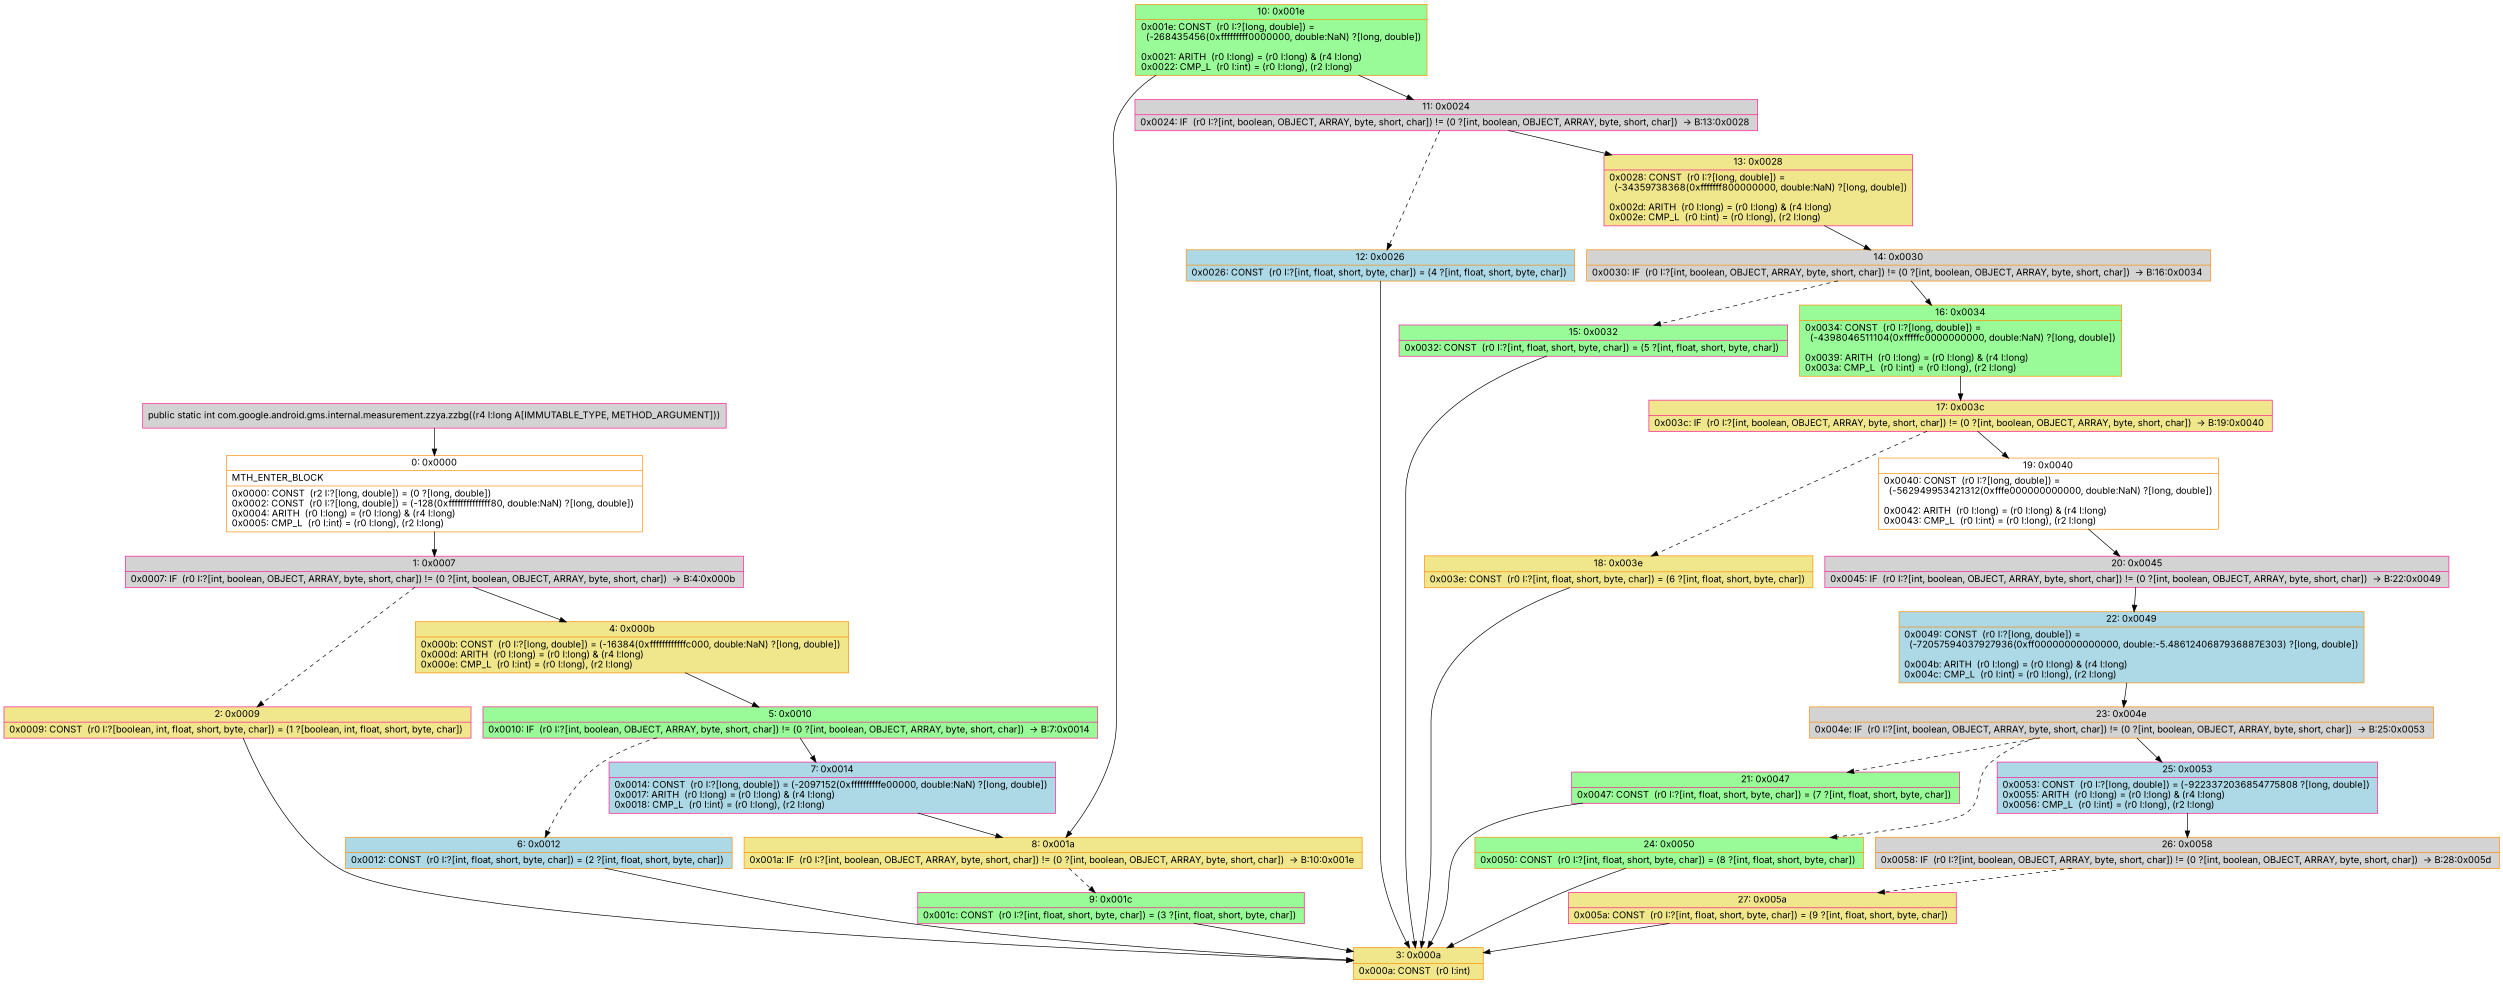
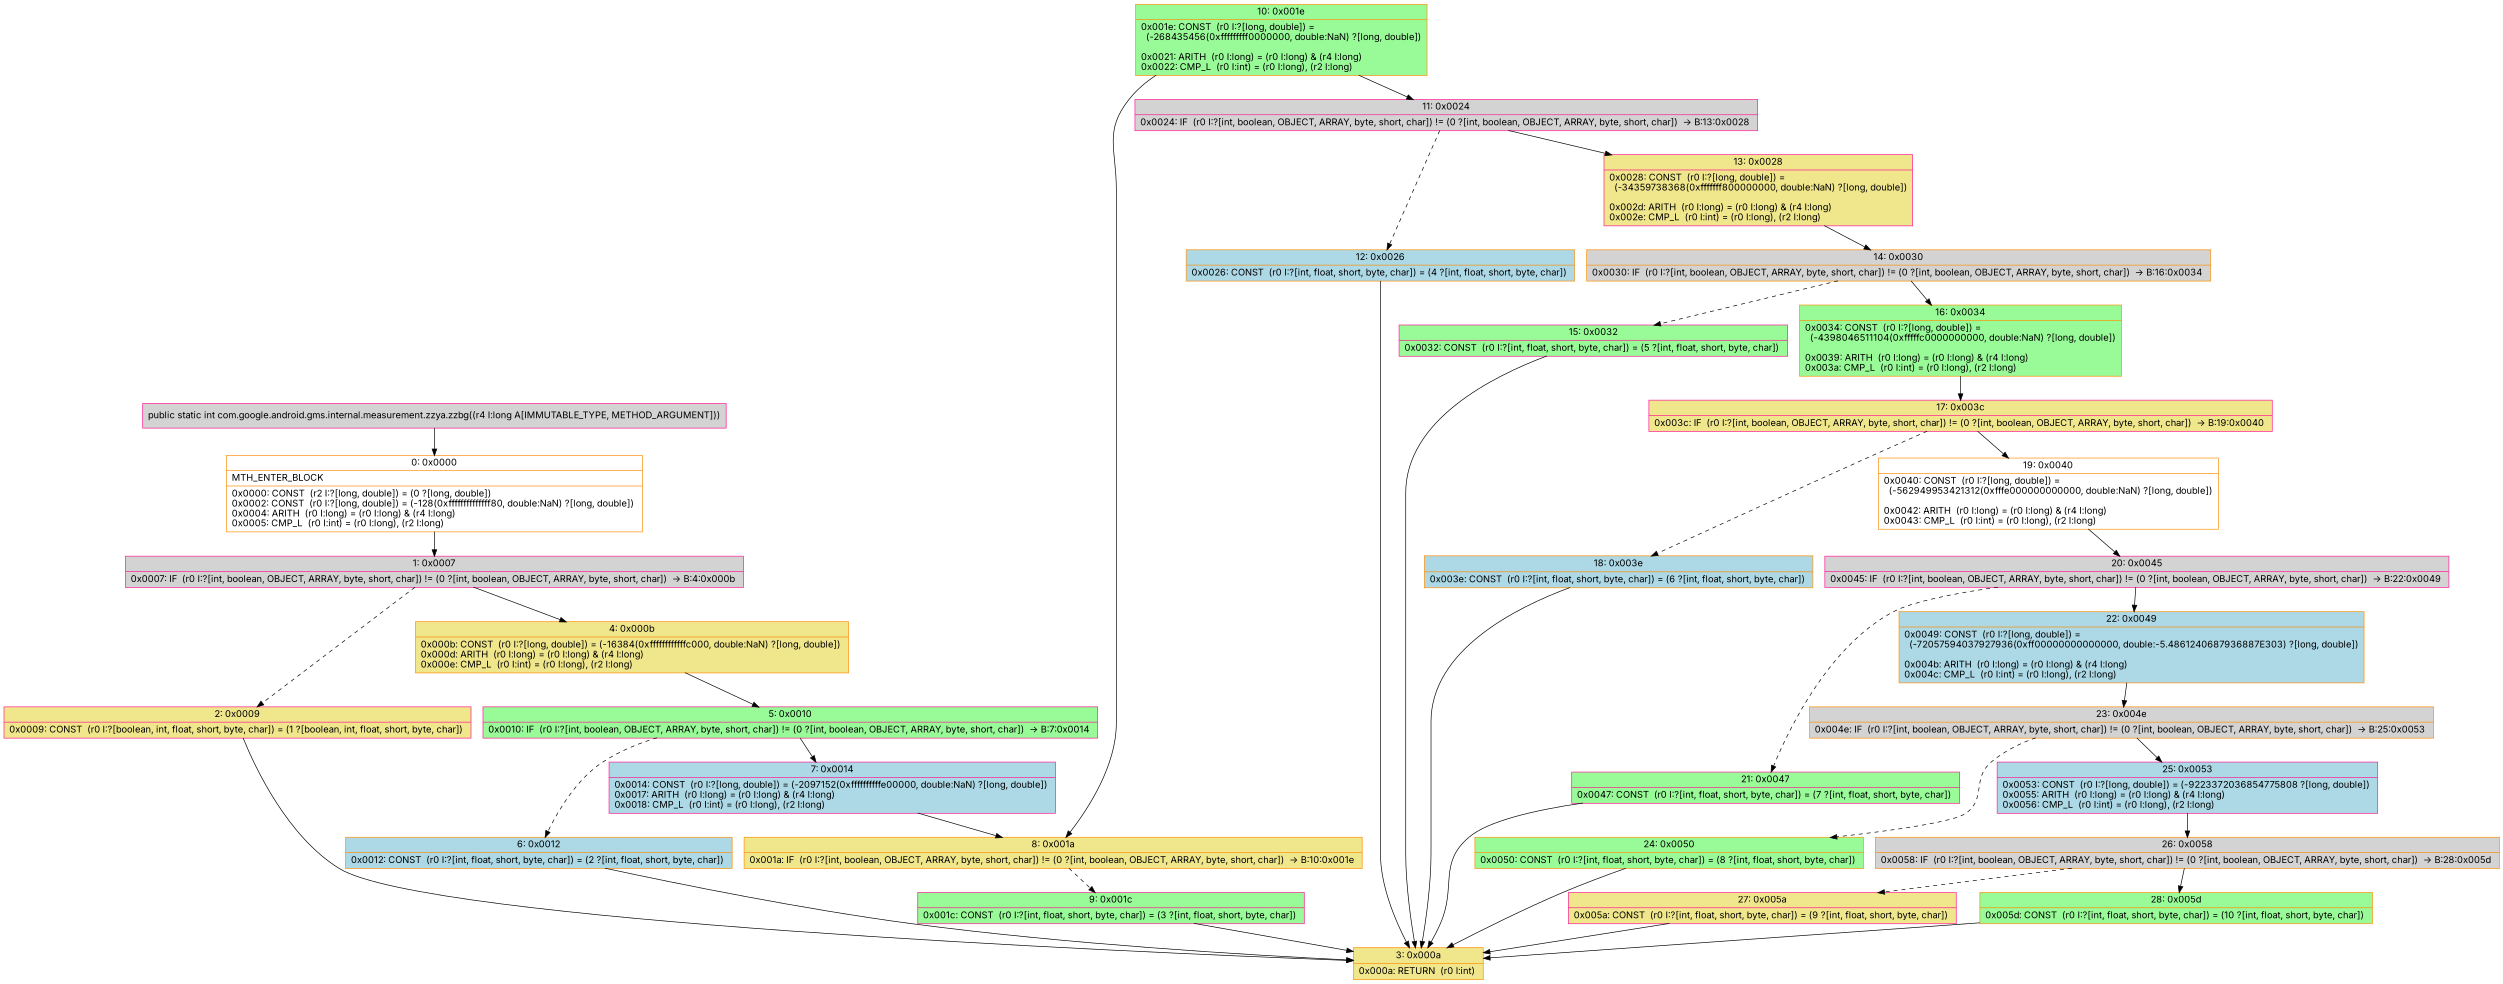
  digraph {
    fontname=Inter
    node [color=darkorange fillcolor=palegreen fontname=Inter shape=record style=filled]
    edge [fontname=Inter]
    n1 [fillcolor=white label="{0\:\ 0x0000|MTH_ENTER_BLOCK\l|0x0000: CONST  (r2 I:?[long, double]) = (0 ?[long, double]) \l0x0002: CONST  (r0 I:?[long, double]) = (\-128(0xffffffffffffff80, double:NaN) ?[long, double]) \l0x0004: ARITH  (r0 I:long) = (r0 I:long) & (r4 I:long) \l0x0005: CMP_L  (r0 I:int) = (r0 I:long), (r2 I:long) \l}"]
    n2 [color=deeppink fillcolor=lightgrey label="{1\:\ 0x0007|0x0007: IF  (r0 I:?[int, boolean, OBJECT, ARRAY, byte, short, char]) != (0 ?[int, boolean, OBJECT, ARRAY, byte, short, char])  \-\> B:4:0x000b \l}"]
    n3 [color=deeppink fillcolor=khaki label="{2\:\ 0x0009|0x0009: CONST  (r0 I:?[boolean, int, float, short, byte, char]) = (1 ?[boolean, int, float, short, byte, char]) \l}"]
    n4 [fillcolor=khaki label="{4\:\ 0x000b|0x000b: CONST  (r0 I:?[long, double]) = (\-16384(0xffffffffffffc000, double:NaN) ?[long, double]) \l0x000d: ARITH  (r0 I:long) = (r0 I:long) & (r4 I:long) \l0x000e: CMP_L  (r0 I:int) = (r0 I:long), (r2 I:long) \l}"]
-   n5 [fillcolor=khaki label="{3\:\ 0x000a|0x000a: CONST  (r0 I:int) \l}"]
+   n5 [fillcolor=khaki label="{3\:\ 0x000a|0x000a: RETURN  (r0 I:int) \l}"]
    n6 [color=deeppink label="{5\:\ 0x0010|0x0010: IF  (r0 I:?[int, boolean, OBJECT, ARRAY, byte, short, char]) != (0 ?[int, boolean, OBJECT, ARRAY, byte, short, char])  \-\> B:7:0x0014 \l}"]
    n7 [fillcolor=lightblue label="{6\:\ 0x0012|0x0012: CONST  (r0 I:?[int, float, short, byte, char]) = (2 ?[int, float, short, byte, char]) \l}"]
    n8 [color=deeppink fillcolor=lightblue label="{7\:\ 0x0014|0x0014: CONST  (r0 I:?[long, double]) = (\-2097152(0xffffffffffe00000, double:NaN) ?[long, double]) \l0x0017: ARITH  (r0 I:long) = (r0 I:long) & (r4 I:long) \l0x0018: CMP_L  (r0 I:int) = (r0 I:long), (r2 I:long) \l}"]
    n9 [fillcolor=khaki label="{8\:\ 0x001a|0x001a: IF  (r0 I:?[int, boolean, OBJECT, ARRAY, byte, short, char]) != (0 ?[int, boolean, OBJECT, ARRAY, byte, short, char])  \-\> B:10:0x001e \l}"]
    n10 [color=deeppink label="{9\:\ 0x001c|0x001c: CONST  (r0 I:?[int, float, short, byte, char]) = (3 ?[int, float, short, byte, char]) \l}"]
    n11 [label="{10\:\ 0x001e|0x001e: CONST  (r0 I:?[long, double]) = \l  (\-268435456(0xfffffffff0000000, double:NaN) ?[long, double])\l \l0x0021: ARITH  (r0 I:long) = (r0 I:long) & (r4 I:long) \l0x0022: CMP_L  (r0 I:int) = (r0 I:long), (r2 I:long) \l}"]
    n12 [color=deeppink fillcolor=lightgrey label="{11\:\ 0x0024|0x0024: IF  (r0 I:?[int, boolean, OBJECT, ARRAY, byte, short, char]) != (0 ?[int, boolean, OBJECT, ARRAY, byte, short, char])  \-\> B:13:0x0028 \l}"]
    n13 [fillcolor=lightblue label="{12\:\ 0x0026|0x0026: CONST  (r0 I:?[int, float, short, byte, char]) = (4 ?[int, float, short, byte, char]) \l}"]
    n14 [color=deeppink fillcolor=khaki label="{13\:\ 0x0028|0x0028: CONST  (r0 I:?[long, double]) = \l  (\-34359738368(0xfffffff800000000, double:NaN) ?[long, double])\l \l0x002d: ARITH  (r0 I:long) = (r0 I:long) & (r4 I:long) \l0x002e: CMP_L  (r0 I:int) = (r0 I:long), (r2 I:long) \l}"]
    n15 [fillcolor=lightgrey label="{14\:\ 0x0030|0x0030: IF  (r0 I:?[int, boolean, OBJECT, ARRAY, byte, short, char]) != (0 ?[int, boolean, OBJECT, ARRAY, byte, short, char])  \-\> B:16:0x0034 \l}"]
    n16 [color=deeppink label="{15\:\ 0x0032|0x0032: CONST  (r0 I:?[int, float, short, byte, char]) = (5 ?[int, float, short, byte, char]) \l}"]
    n17 [label="{16\:\ 0x0034|0x0034: CONST  (r0 I:?[long, double]) = \l  (\-4398046511104(0xfffffc0000000000, double:NaN) ?[long, double])\l \l0x0039: ARITH  (r0 I:long) = (r0 I:long) & (r4 I:long) \l0x003a: CMP_L  (r0 I:int) = (r0 I:long), (r2 I:long) \l}"]
    n18 [color=deeppink fillcolor=khaki label="{17\:\ 0x003c|0x003c: IF  (r0 I:?[int, boolean, OBJECT, ARRAY, byte, short, char]) != (0 ?[int, boolean, OBJECT, ARRAY, byte, short, char])  \-\> B:19:0x0040 \l}"]
-   n19 [fillcolor=khaki label="{18\:\ 0x003e|0x003e: CONST  (r0 I:?[int, float, short, byte, char]) = (6 ?[int, float, short, byte, char]) \l}"]
+   n19 [fillcolor=lightblue label="{18\:\ 0x003e|0x003e: CONST  (r0 I:?[int, float, short, byte, char]) = (6 ?[int, float, short, byte, char]) \l}"]
    n20 [fillcolor=white label="{19\:\ 0x0040|0x0040: CONST  (r0 I:?[long, double]) = \l  (\-562949953421312(0xfffe000000000000, double:NaN) ?[long, double])\l \l0x0042: ARITH  (r0 I:long) = (r0 I:long) & (r4 I:long) \l0x0043: CMP_L  (r0 I:int) = (r0 I:long), (r2 I:long) \l}"]
    n21 [color=deeppink fillcolor=lightgrey label="{20\:\ 0x0045|0x0045: IF  (r0 I:?[int, boolean, OBJECT, ARRAY, byte, short, char]) != (0 ?[int, boolean, OBJECT, ARRAY, byte, short, char])  \-\> B:22:0x0049 \l}"]
    n22 [color=deeppink label="{21\:\ 0x0047|0x0047: CONST  (r0 I:?[int, float, short, byte, char]) = (7 ?[int, float, short, byte, char]) \l}"]
    n23 [fillcolor=lightblue label="{22\:\ 0x0049|0x0049: CONST  (r0 I:?[long, double]) = \l  (\-72057594037927936(0xff00000000000000, double:\-5.4861240687936887E303) ?[long, double])\l \l0x004b: ARITH  (r0 I:long) = (r0 I:long) & (r4 I:long) \l0x004c: CMP_L  (r0 I:int) = (r0 I:long), (r2 I:long) \l}"]
    n24 [fillcolor=lightgrey label="{23\:\ 0x004e|0x004e: IF  (r0 I:?[int, boolean, OBJECT, ARRAY, byte, short, char]) != (0 ?[int, boolean, OBJECT, ARRAY, byte, short, char])  \-\> B:25:0x0053 \l}"]
    n25 [label="{24\:\ 0x0050|0x0050: CONST  (r0 I:?[int, float, short, byte, char]) = (8 ?[int, float, short, byte, char]) \l}"]
    n26 [color=deeppink fillcolor=lightblue label="{25\:\ 0x0053|0x0053: CONST  (r0 I:?[long, double]) = (\-9223372036854775808 ?[long, double]) \l0x0055: ARITH  (r0 I:long) = (r0 I:long) & (r4 I:long) \l0x0056: CMP_L  (r0 I:int) = (r0 I:long), (r2 I:long) \l}"]
    n27 [fillcolor=lightgrey label="{26\:\ 0x0058|0x0058: IF  (r0 I:?[int, boolean, OBJECT, ARRAY, byte, short, char]) != (0 ?[int, boolean, OBJECT, ARRAY, byte, short, char])  \-\> B:28:0x005d \l}"]
    n28 [color=deeppink fillcolor=khaki label="{27\:\ 0x005a|0x005a: CONST  (r0 I:?[int, float, short, byte, char]) = (9 ?[int, float, short, byte, char]) \l}"]
+   n29 [label="{28\:\ 0x005d|0x005d: CONST  (r0 I:?[int, float, short, byte, char]) = (10 ?[int, float, short, byte, char]) \l}"]
    n30 [color=deeppink fillcolor=lightgrey label="{public static int com.google.android.gms.internal.measurement.zzya.zzbg((r4 I:long A[IMMUTABLE_TYPE, METHOD_ARGUMENT])) }"]
    n1 -> n2
    n2 -> n3 [style=dashed]
    n2 -> n4
    n3 -> n5
    n4 -> n6
    n6 -> n7 [style=dashed]
    n6 -> n8
    n7 -> n5
    n8 -> n9
    n9 -> n10 [style=dashed]
    n10 -> n5
    n11 -> n9
    n11 -> n12
    n12 -> n13 [style=dashed]
    n12 -> n14
    n13 -> n5
    n14 -> n15
    n15 -> n16 [style=dashed]
    n15 -> n17
    n16 -> n5
    n17 -> n18
    n18 -> n19 [style=dashed]
    n18 -> n20
    n19 -> n5
    n20 -> n21
-   n24 -> n22 [style=dashed]
+   n21 -> n22 [style=dashed]
    n21 -> n23
    n22 -> n5
    n23 -> n24
    n24 -> n25 [style=dashed]
    n24 -> n26
    n25 -> n5
    n26 -> n27
    n27 -> n28 [style=dashed]
+   n27 -> n29
    n28 -> n5
+   n29 -> n5
    n30 -> n1
  }
